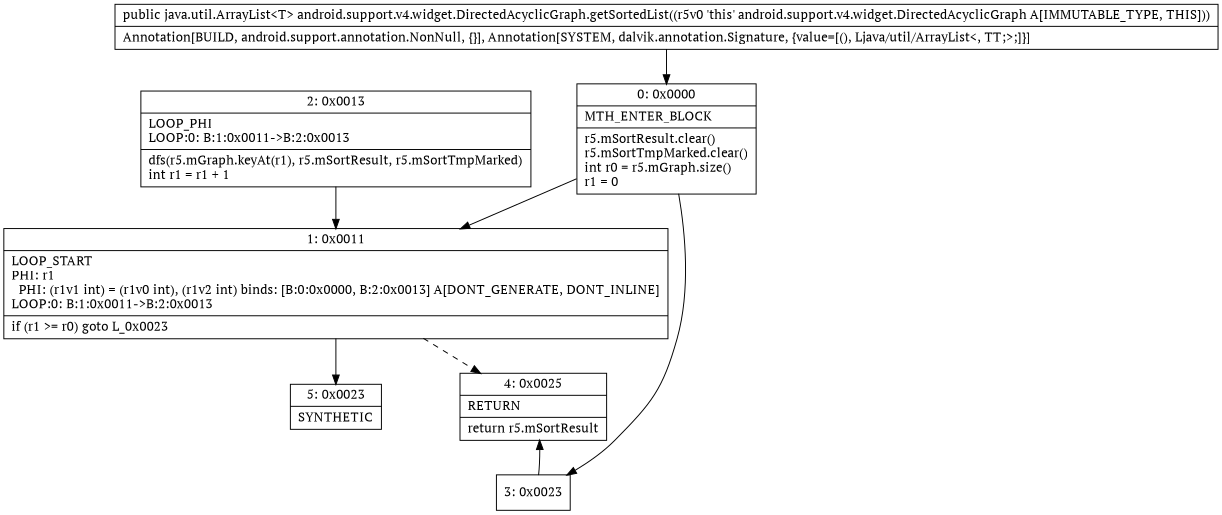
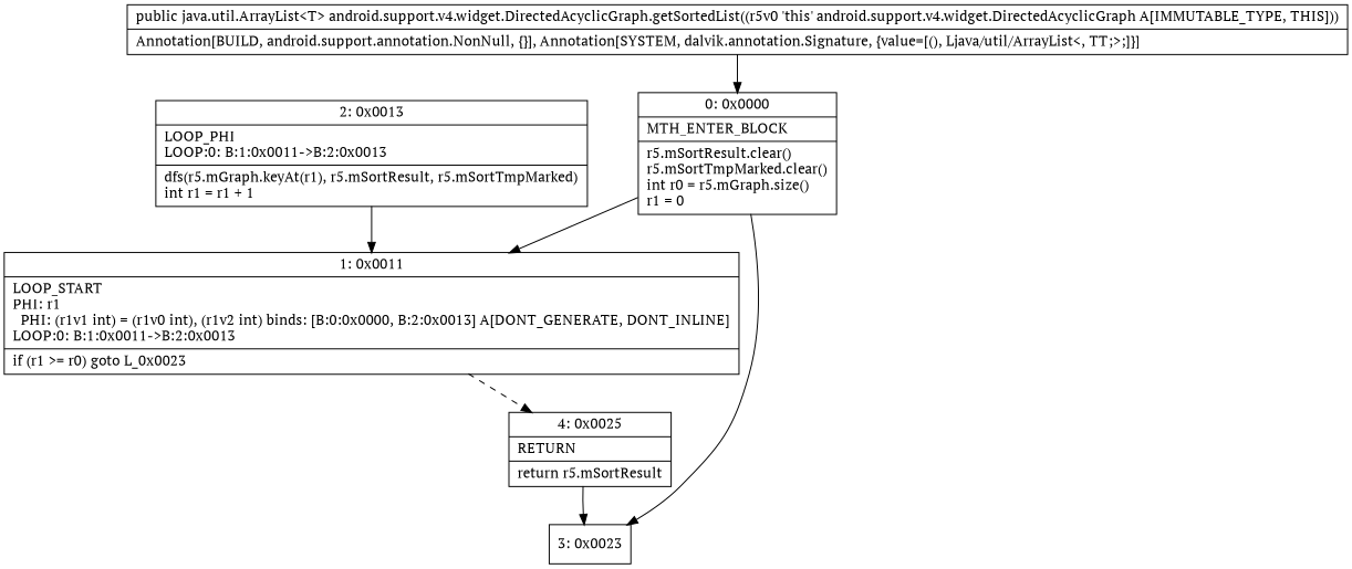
  digraph {
    fontname="PT Serif"
    node [fontname="PT Serif" shape=record]
    edge [fontname="PT Serif"]
    n1 [label="{0\:\ 0x0000|MTH_ENTER_BLOCK\l|r5.mSortResult.clear()\lr5.mSortTmpMarked.clear()\lint r0 = r5.mGraph.size()\lr1 = 0\l}"]
    n2 [label="{1\:\ 0x0011|LOOP_START\lPHI: r1 \l  PHI: (r1v1 int) = (r1v0 int), (r1v2 int) binds: [B:0:0x0000, B:2:0x0013] A[DONT_GENERATE, DONT_INLINE]\lLOOP:0: B:1:0x0011\-\>B:2:0x0013\l|if (r1 \>= r0) goto L_0x0023\l}"]
    n3 [label="{3\:\ 0x0023}"]
-   n4 [label="{5\:\ 0x0023|SYNTHETIC\l}"]
    n5 [label="{4\:\ 0x0025|RETURN\l|return r5.mSortResult\l}"]
    n6 [label="{2\:\ 0x0013|LOOP_PHI\lLOOP:0: B:1:0x0011\-\>B:2:0x0013\l|dfs(r5.mGraph.keyAt(r1), r5.mSortResult, r5.mSortTmpMarked)\lint r1 = r1 + 1\l}"]
    n7 [label="{public java.util.ArrayList\<T\> android.support.v4.widget.DirectedAcyclicGraph.getSortedList((r5v0 'this' android.support.v4.widget.DirectedAcyclicGraph A[IMMUTABLE_TYPE, THIS]))  | Annotation[BUILD, android.support.annotation.NonNull, \{\}], Annotation[SYSTEM, dalvik.annotation.Signature, \{value=[(), Ljava\/util\/ArrayList\<, TT;\>;]\}]\l}"]
    n1 -> n2
    n1 -> n3
-   n2 -> n4
    n2 -> n5 [style=dashed]
-   n3 -> n5
+   n5 -> n3
    n6 -> n2
    n7 -> n1
  }
